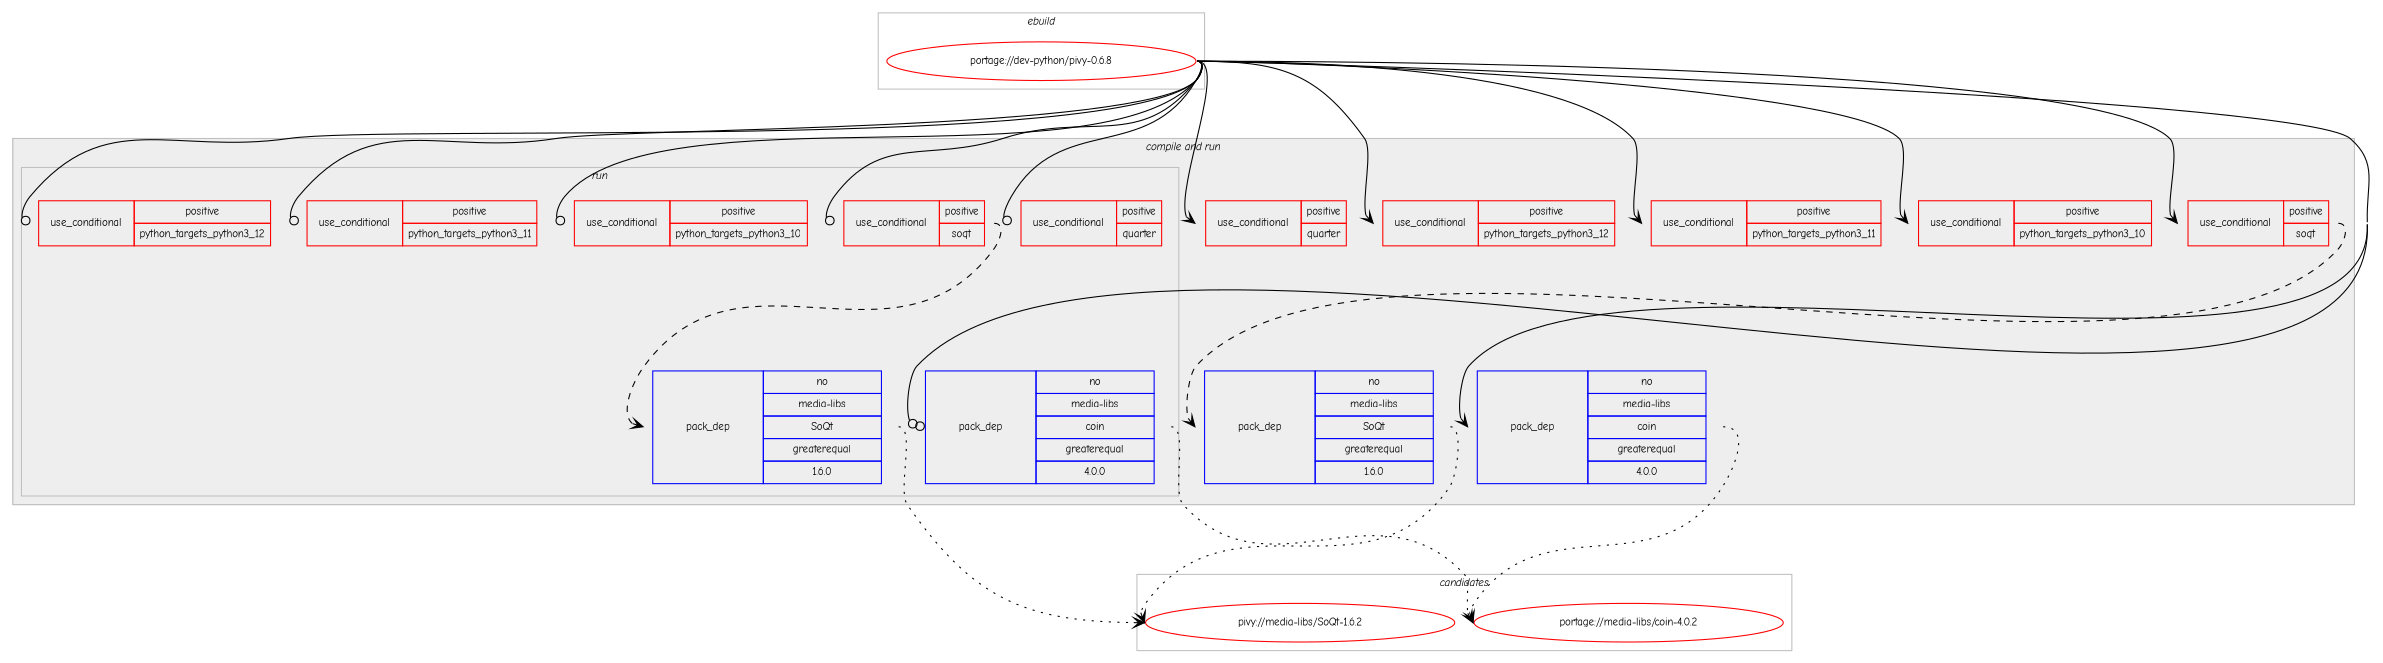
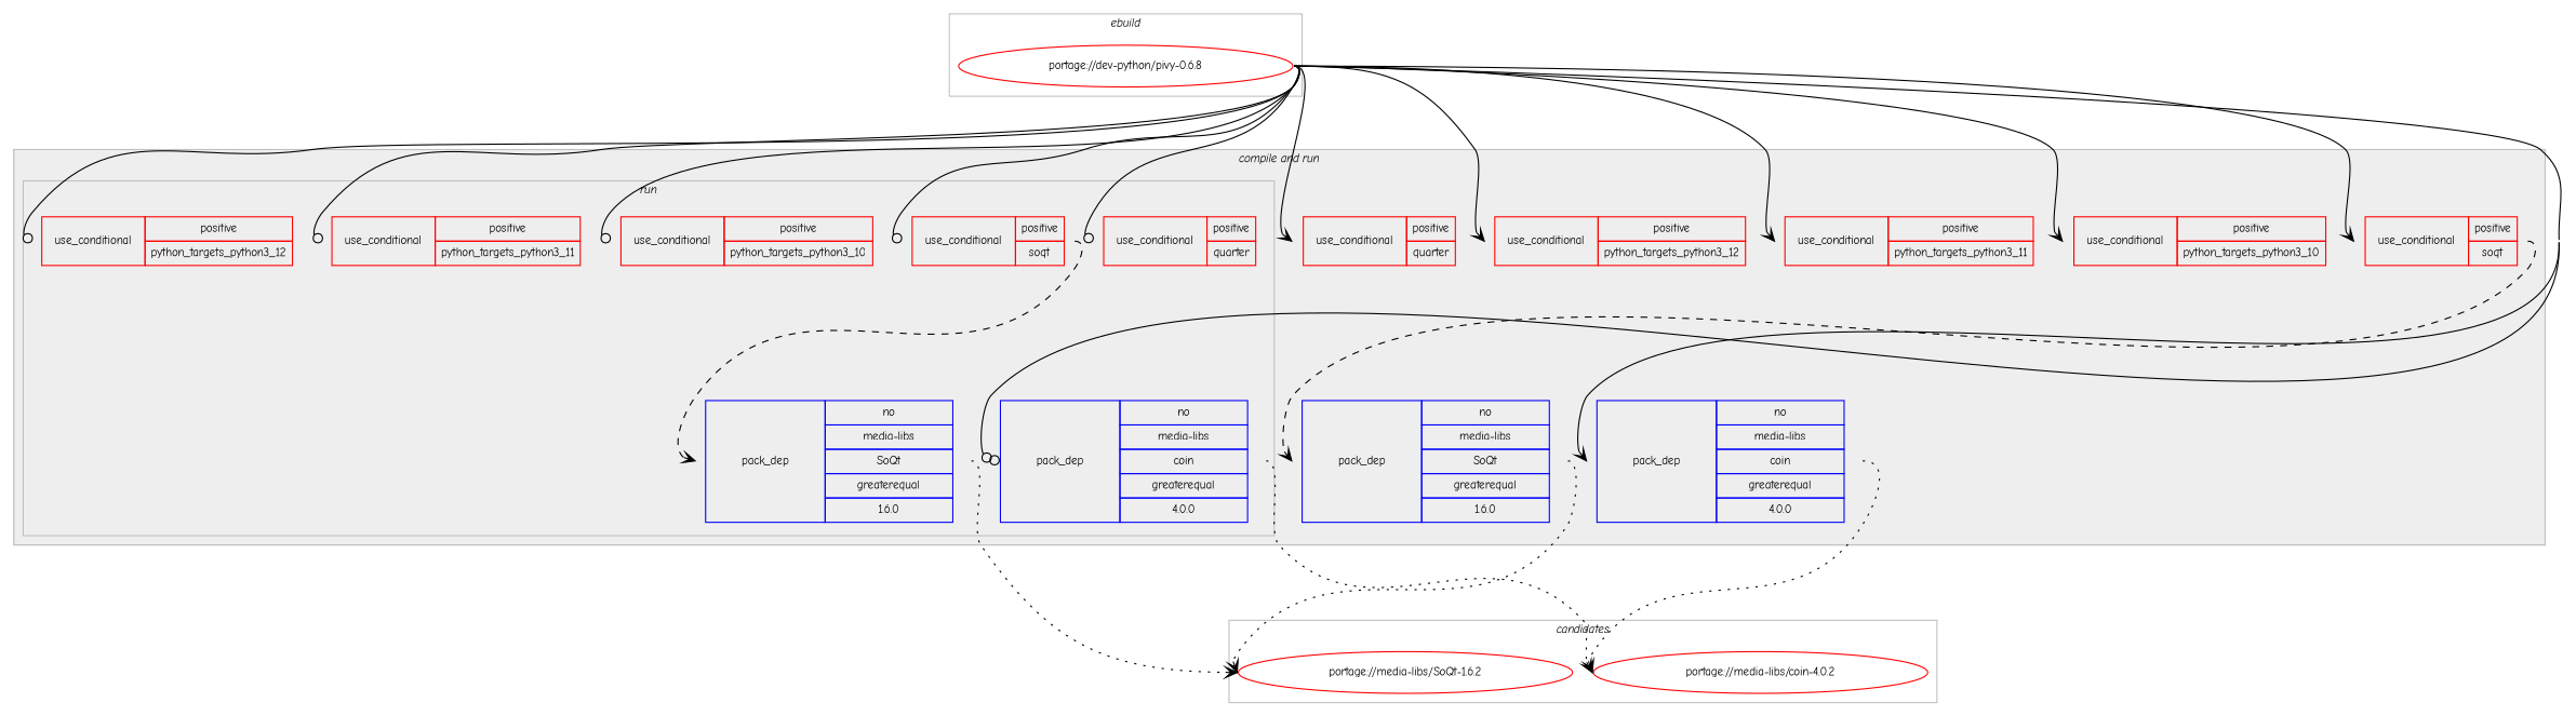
  digraph {
    compound=true
    concentrate=true
    fontname="Comic Neue"
    fontsize=10
    newrank=true
    rankdir=TB
    ranksep=1.5
    node [color=red fontname="Comic Neue" fontsize=10 shape=none]
    edge [arrowhead=vee headport=w style=solid tailport=e weight=20 fontname="Comic Neue"]
    n1 [label="portage://dev-python/pivy-0.6.8" width=4 shape=""]
    n2 [label=<<TABLE BORDER="0" CELLBORDER="1" CELLSPACING="0" CELLPADDING="4"><TR><TD ROWSPAN="3" CELLPADDING="10">use_conditional</TD></TR><TR><TD>positive</TD></TR><TR><TD>python_targets_python3_10</TD></TR></TABLE>>]
    n3 [label=<<TABLE BORDER="0" CELLBORDER="1" CELLSPACING="0" CELLPADDING="4"><TR><TD ROWSPAN="3" CELLPADDING="10">use_conditional</TD></TR><TR><TD>positive</TD></TR><TR><TD>python_targets_python3_11</TD></TR></TABLE>>]
    n4 [label=<<TABLE BORDER="0" CELLBORDER="1" CELLSPACING="0" CELLPADDING="4"><TR><TD ROWSPAN="3" CELLPADDING="10">use_conditional</TD></TR><TR><TD>positive</TD></TR><TR><TD>python_targets_python3_12</TD></TR></TABLE>>]
    n5 [label=<<TABLE BORDER="0" CELLBORDER="1" CELLSPACING="0" CELLPADDING="4"><TR><TD ROWSPAN="3" CELLPADDING="10">use_conditional</TD></TR><TR><TD>positive</TD></TR><TR><TD>quarter</TD></TR></TABLE>>]
    n6 [color=blue label=<<TABLE BORDER="0" CELLBORDER="1" CELLSPACING="0" CELLPADDING="4" WIDTH="220"><TR><TD ROWSPAN="6" CELLPADDING="30">pack_dep</TD></TR><TR><TD WIDTH="110">no</TD></TR><TR><TD>media-libs</TD></TR><TR><TD>SoQt</TD></TR><TR><TD>greaterequal</TD></TR><TR><TD>1.6.0</TD></TR></TABLE>>]
    n7 [label=<<TABLE BORDER="0" CELLBORDER="1" CELLSPACING="0" CELLPADDING="4"><TR><TD ROWSPAN="3" CELLPADDING="10">use_conditional</TD></TR><TR><TD>positive</TD></TR><TR><TD>soqt</TD></TR></TABLE>>]
    n8 [color=blue label=<<TABLE BORDER="0" CELLBORDER="1" CELLSPACING="0" CELLPADDING="4" WIDTH="220"><TR><TD ROWSPAN="6" CELLPADDING="30">pack_dep</TD></TR><TR><TD WIDTH="110">no</TD></TR><TR><TD>media-libs</TD></TR><TR><TD>coin</TD></TR><TR><TD>greaterequal</TD></TR><TR><TD>4.0.0</TD></TR></TABLE>>]
    n9 [color=blue label=<<TABLE BORDER="0" CELLBORDER="1" CELLSPACING="0" CELLPADDING="4" WIDTH="220"><TR><TD ROWSPAN="6" CELLPADDING="30">pack_dep</TD></TR><TR><TD WIDTH="110">no</TD></TR><TR><TD>media-libs</TD></TR><TR><TD>SoQt</TD></TR><TR><TD>greaterequal</TD></TR><TR><TD>1.6.0</TD></TR></TABLE>>]
    n10 [label=<<TABLE BORDER="0" CELLBORDER="1" CELLSPACING="0" CELLPADDING="4"><TR><TD ROWSPAN="3" CELLPADDING="10">use_conditional</TD></TR><TR><TD>positive</TD></TR><TR><TD>soqt</TD></TR></TABLE>>]
    n11 [label=<<TABLE BORDER="0" CELLBORDER="1" CELLSPACING="0" CELLPADDING="4"><TR><TD ROWSPAN="3" CELLPADDING="10">use_conditional</TD></TR><TR><TD>positive</TD></TR><TR><TD>python_targets_python3_10</TD></TR></TABLE>>]
    n12 [label=<<TABLE BORDER="0" CELLBORDER="1" CELLSPACING="0" CELLPADDING="4"><TR><TD ROWSPAN="3" CELLPADDING="10">use_conditional</TD></TR><TR><TD>positive</TD></TR><TR><TD>python_targets_python3_11</TD></TR></TABLE>>]
    n13 [label=<<TABLE BORDER="0" CELLBORDER="1" CELLSPACING="0" CELLPADDING="4"><TR><TD ROWSPAN="3" CELLPADDING="10">use_conditional</TD></TR><TR><TD>positive</TD></TR><TR><TD>python_targets_python3_12</TD></TR></TABLE>>]
    n14 [label=<<TABLE BORDER="0" CELLBORDER="1" CELLSPACING="0" CELLPADDING="4"><TR><TD ROWSPAN="3" CELLPADDING="10">use_conditional</TD></TR><TR><TD>positive</TD></TR><TR><TD>quarter</TD></TR></TABLE>>]
    n15 [color=blue label=<<TABLE BORDER="0" CELLBORDER="1" CELLSPACING="0" CELLPADDING="4" WIDTH="220"><TR><TD ROWSPAN="6" CELLPADDING="30">pack_dep</TD></TR><TR><TD WIDTH="110">no</TD></TR><TR><TD>media-libs</TD></TR><TR><TD>coin</TD></TR><TR><TD>greaterequal</TD></TR><TR><TD>4.0.0</TD></TR></TABLE>>]
-   n16 [label="pivy://media-libs/SoQt-1.6.2" width=4 shape=""]
+   n16 [label="portage://media-libs/SoQt-1.6.2" width=4 shape=""]
    n17 [label="portage://media-libs/coin-4.0.2" width=4 shape=""]
    subgraph cluster_1 {
      color=gray
      label=<<i>ebuild</i>>
      rank=same
      n1
    }
    subgraph cluster_2 {
      color=gray
      label=<<i>dependencies</i>>
      subgraph cluster_3 {
        color=gray
        fillcolor="#eeeeee"
        label=<<i>compile</i>>
        style=filled
        subgraph sub_4 {
          color=gray
          fillcolor="#eeeeee"
          label=<<i>compile</i>>
          style=filled
          n2
        }
        subgraph sub_5 {
          color=gray
          fillcolor="#eeeeee"
          label=<<i>compile</i>>
          style=filled
          n3
        }
        subgraph sub_6 {
          color=gray
          fillcolor="#eeeeee"
          label=<<i>compile</i>>
          style=filled
          n4
        }
        subgraph sub_7 {
          color=gray
          fillcolor="#eeeeee"
          label=<<i>compile</i>>
          style=filled
          n5
        }
        subgraph sub_8 {
          color=gray
          fillcolor="#eeeeee"
          label=<<i>compile</i>>
          style=filled
          n7
          subgraph sub_9 {
            color=gray
            fillcolor="#eeeeee"
            label=<<i>compile</i>>
            style=filled
            n6
          }
        }
        subgraph sub_10 {
          color=gray
          fillcolor="#eeeeee"
          label=<<i>compile</i>>
          style=filled
          n8
        }
      }
      subgraph cluster_11 {
        color=gray
        fillcolor="#eeeeee"
        label=<<i>compile and run</i>>
        style=filled
      }
      subgraph cluster_12 {
        color=gray
        fillcolor="#eeeeee"
        label=<<i>run</i>>
        style=filled
        subgraph sub_13 {
          color=gray
          fillcolor="#eeeeee"
          label=<<i>run</i>>
          style=filled
          n10
          subgraph sub_14 {
            color=gray
            fillcolor="#eeeeee"
            label=<<i>run</i>>
            style=filled
            n9
          }
        }
        subgraph sub_15 {
          color=gray
          fillcolor="#eeeeee"
          label=<<i>run</i>>
          style=filled
          n11
        }
        subgraph sub_16 {
          color=gray
          fillcolor="#eeeeee"
          label=<<i>run</i>>
          style=filled
          n12
        }
        subgraph sub_17 {
          color=gray
          fillcolor="#eeeeee"
          label=<<i>run</i>>
          style=filled
          n13
        }
        subgraph sub_18 {
          color=gray
          fillcolor="#eeeeee"
          label=<<i>run</i>>
          style=filled
          n14
        }
        subgraph sub_19 {
          color=gray
          fillcolor="#eeeeee"
          label=<<i>run</i>>
          style=filled
          n15
        }
      }
    }
    subgraph cluster_20 {
      color=gray
      label=<<i>candidates</i>>
      rank=same
      subgraph sub_21 {
        color=black
        label=<<i>candidates</i>>
        nodesep=1
        rank=same
        n16
      }
      subgraph sub_22 {
        color=black
        label=<<i>candidates</i>>
        nodesep=1
        rank=same
        n17
      }
      subgraph sub_23 {
        color=black
        label=<<i>candidates</i>>
        nodesep=1
        rank=same
        n16
      }
      subgraph sub_24 {
        color=black
        label=<<i>candidates</i>>
        nodesep=1
        rank=same
        n17
      }
    }
    n1 -> n2
    n1 -> n3
    n1 -> n4
    n1 -> n5
    n1 -> n7
    n1 -> n8
    n1 -> n10 [arrowhead=odot]
    n1 -> n11 [arrowhead=odot]
    n1 -> n12 [arrowhead=odot]
    n1 -> n13 [arrowhead=odot]
    n1 -> n14 [arrowhead=odot]
    n1 -> n15 [arrowhead=odot]
    n6 -> n16 [style=dotted weight=100]
    n7 -> n6 [style=dashed]
    n8 -> n17 [style=dotted weight=100]
    n9 -> n16 [style=dotted weight=100]
    n10 -> n9 [style=dashed]
    n15 -> n17 [style=dotted weight=100]
  }
